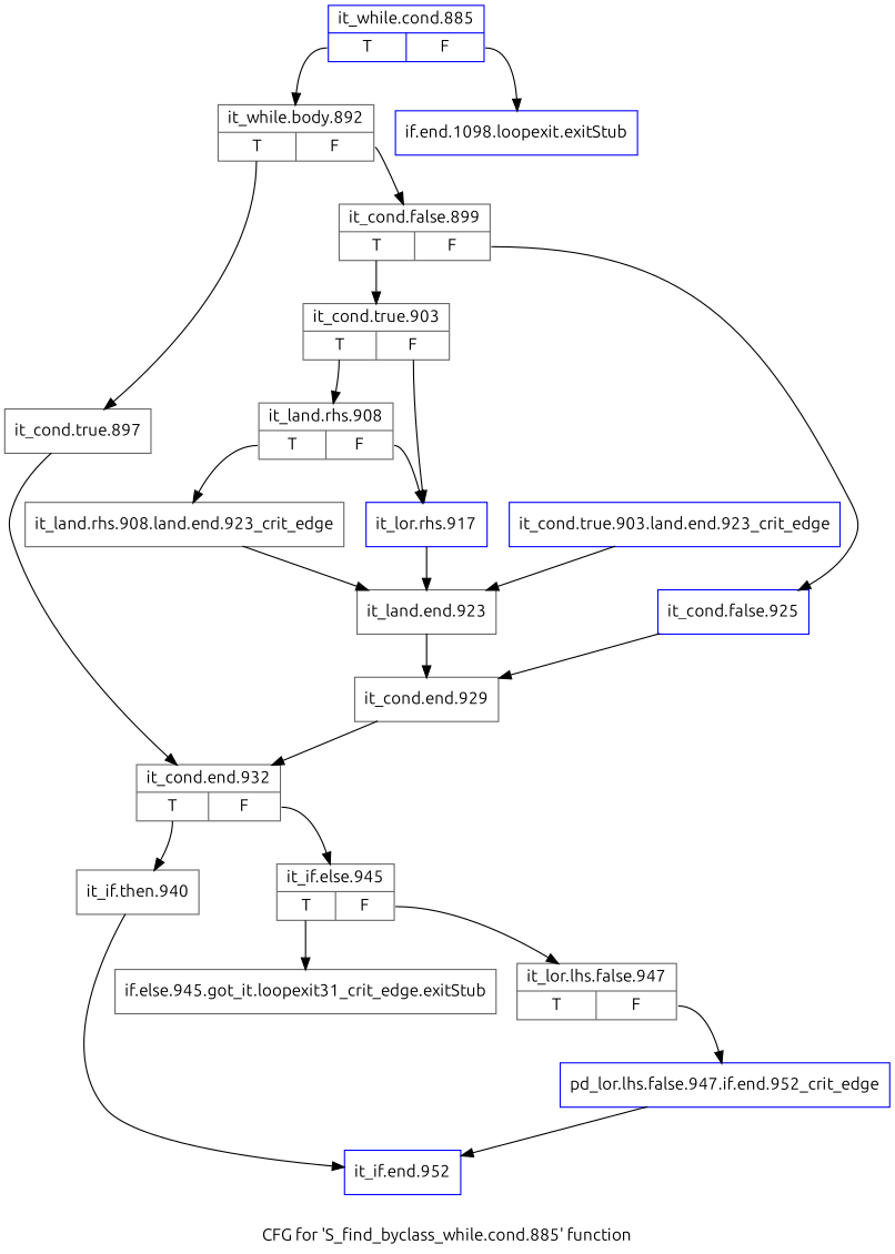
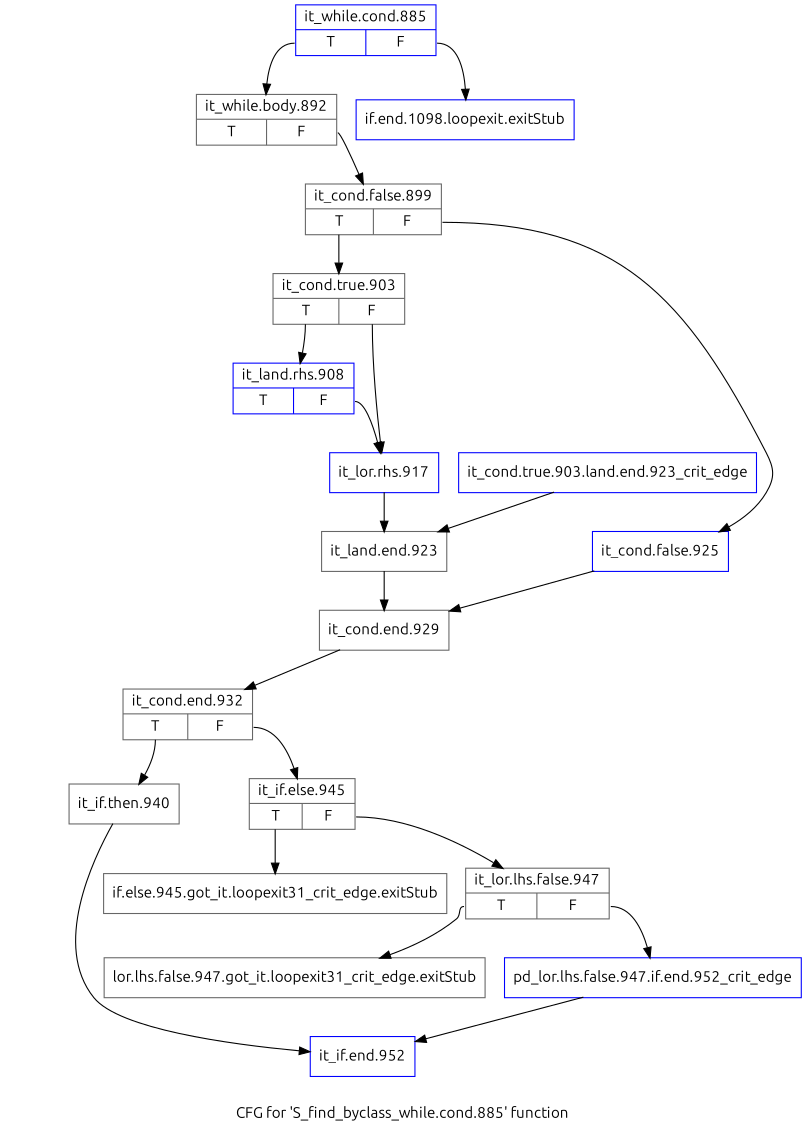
  digraph {
    fontname=Ubuntu
    label="CFG for 'S_find_byclass_while.cond.885' function"
    node [color=gray40 fontname=Ubuntu shape=record]
    edge [fontname=Ubuntu]
    n1 [color=blue label="{it_while.cond.885|{<s0>T|<s1>F}}"]
    n2 [color=blue label="{if.end.1098.loopexit.exitStub}"]
    n3 [label="{it_while.body.892|{<s0>T|<s1>F}}"]
-   n4 [label="{it_cond.true.897}"]
    n5 [label="{it_cond.false.899|{<s0>T|<s1>F}}"]
    n6 [label="{if.else.945.got_it.loopexit31_crit_edge.exitStub}"]
+   n7 [label="{lor.lhs.false.947.got_it.loopexit31_crit_edge.exitStub}"]
    n8 [label="{it_cond.end.932|{<s0>T|<s1>F}}"]
    n9 [label="{it_cond.true.903|{<s0>T|<s1>F}}"]
    n10 [color=blue label="{it_cond.false.925}"]
    n11 [label="{it_if.then.940}"]
    n12 [label="{it_if.else.945|{<s0>T|<s1>F}}"]
-   n13 [label="{it_land.rhs.908|{<s0>T|<s1>F}}"]
+   n13 [color=blue label="{it_land.rhs.908|{<s0>T|<s1>F}}"]
    n14 [color=blue label="{it_lor.rhs.917}"]
    n15 [label="{it_cond.end.929}"]
-   n16 [label="{it_land.rhs.908.land.end.923_crit_edge}"]
    n17 [color=blue label="{it_cond.true.903.land.end.923_crit_edge}"]
    n18 [label="{it_land.end.923}"]
    n19 [color=blue label="{it_if.end.952}"]
    n20 [label="{it_lor.lhs.false.947|{<s0>T|<s1>F}}"]
    n21 [color=blue label="{pd_lor.lhs.false.947.if.end.952_crit_edge}"]
    n1 -> n2 [tailport=s1]
    n1 -> n3 [tailport=s0]
-   n3 -> n4 [tailport=s0]
    n3 -> n5 [tailport=s1]
-   n4 -> n8
    n5 -> n9 [tailport=s0]
    n5 -> n10 [tailport=s1]
    n8 -> n11 [tailport=s0]
    n8 -> n12 [tailport=s1]
    n9 -> n13 [tailport=s0]
    n9 -> n14 [tailport=s1]
    n10 -> n15
    n11 -> n19
    n12 -> n6 [tailport=s0]
    n12 -> n20 [tailport=s1]
    n13 -> n14 [tailport=s1]
-   n13 -> n16 [tailport=s0]
    n14 -> n18
    n15 -> n8
-   n16 -> n18
    n17 -> n18
    n18 -> n15
+   n20 -> n7 [tailport=s0]
    n20 -> n21 [tailport=s1]
    n21 -> n19
  }
